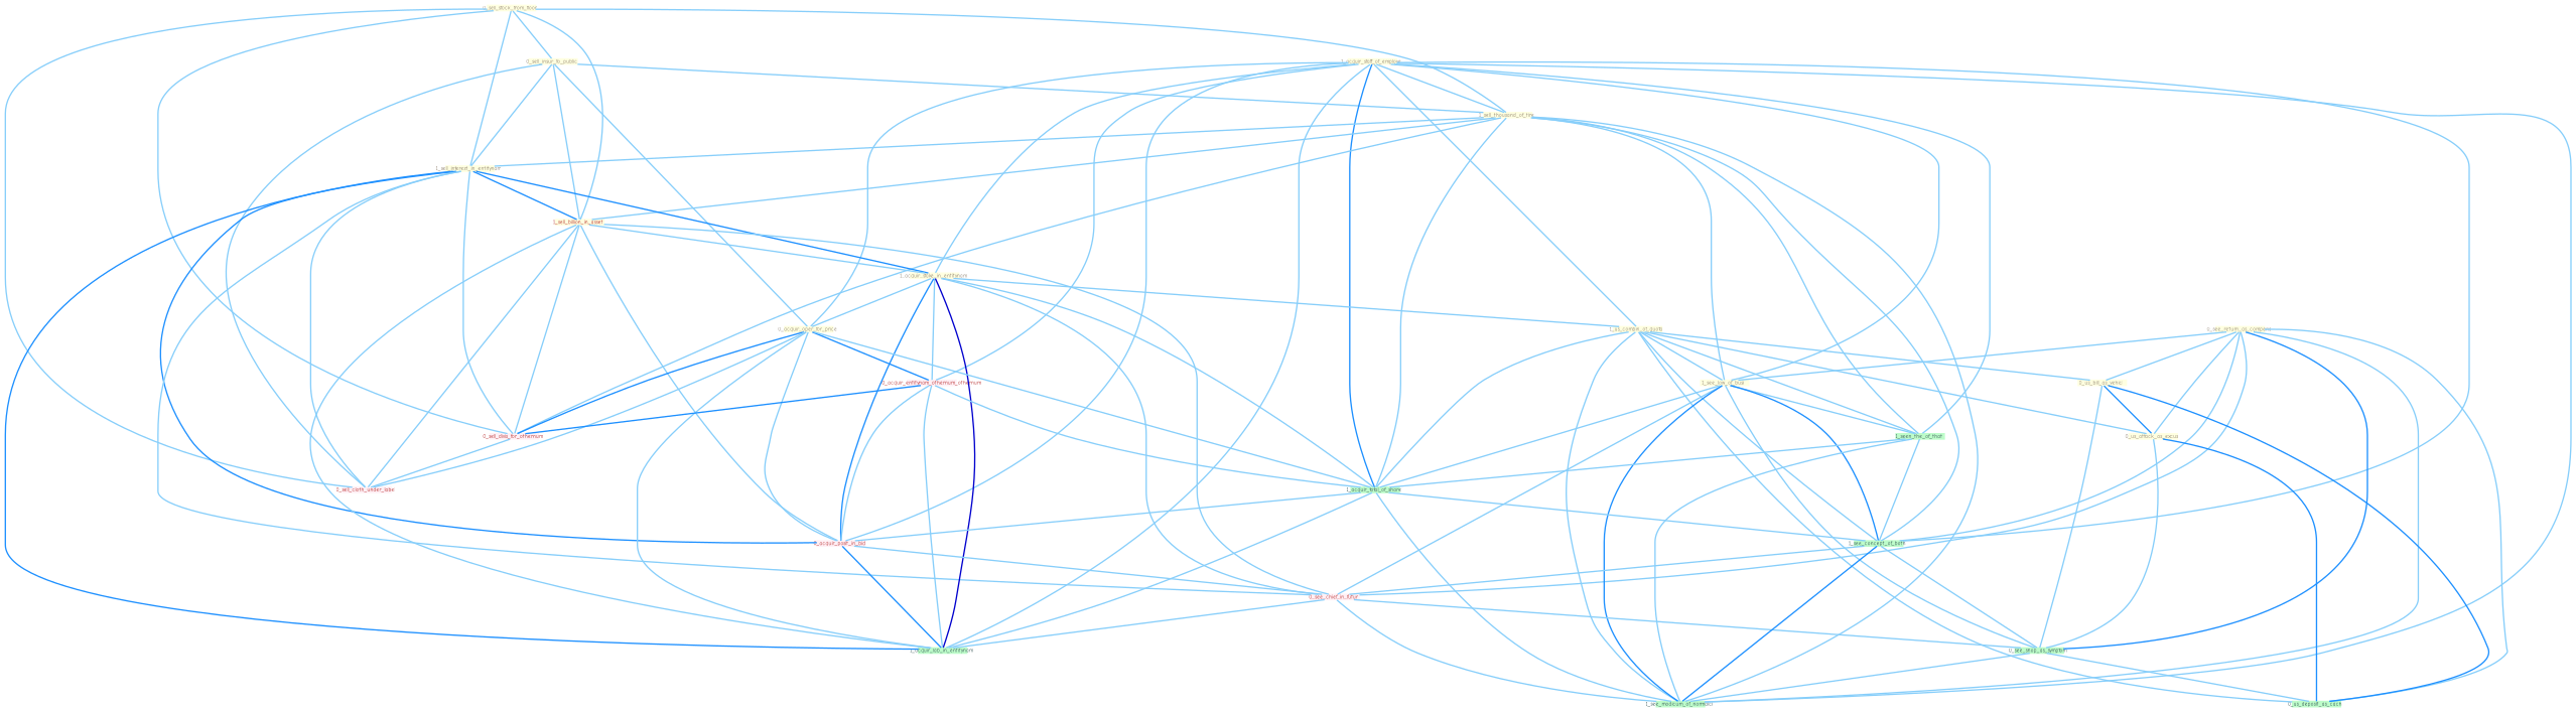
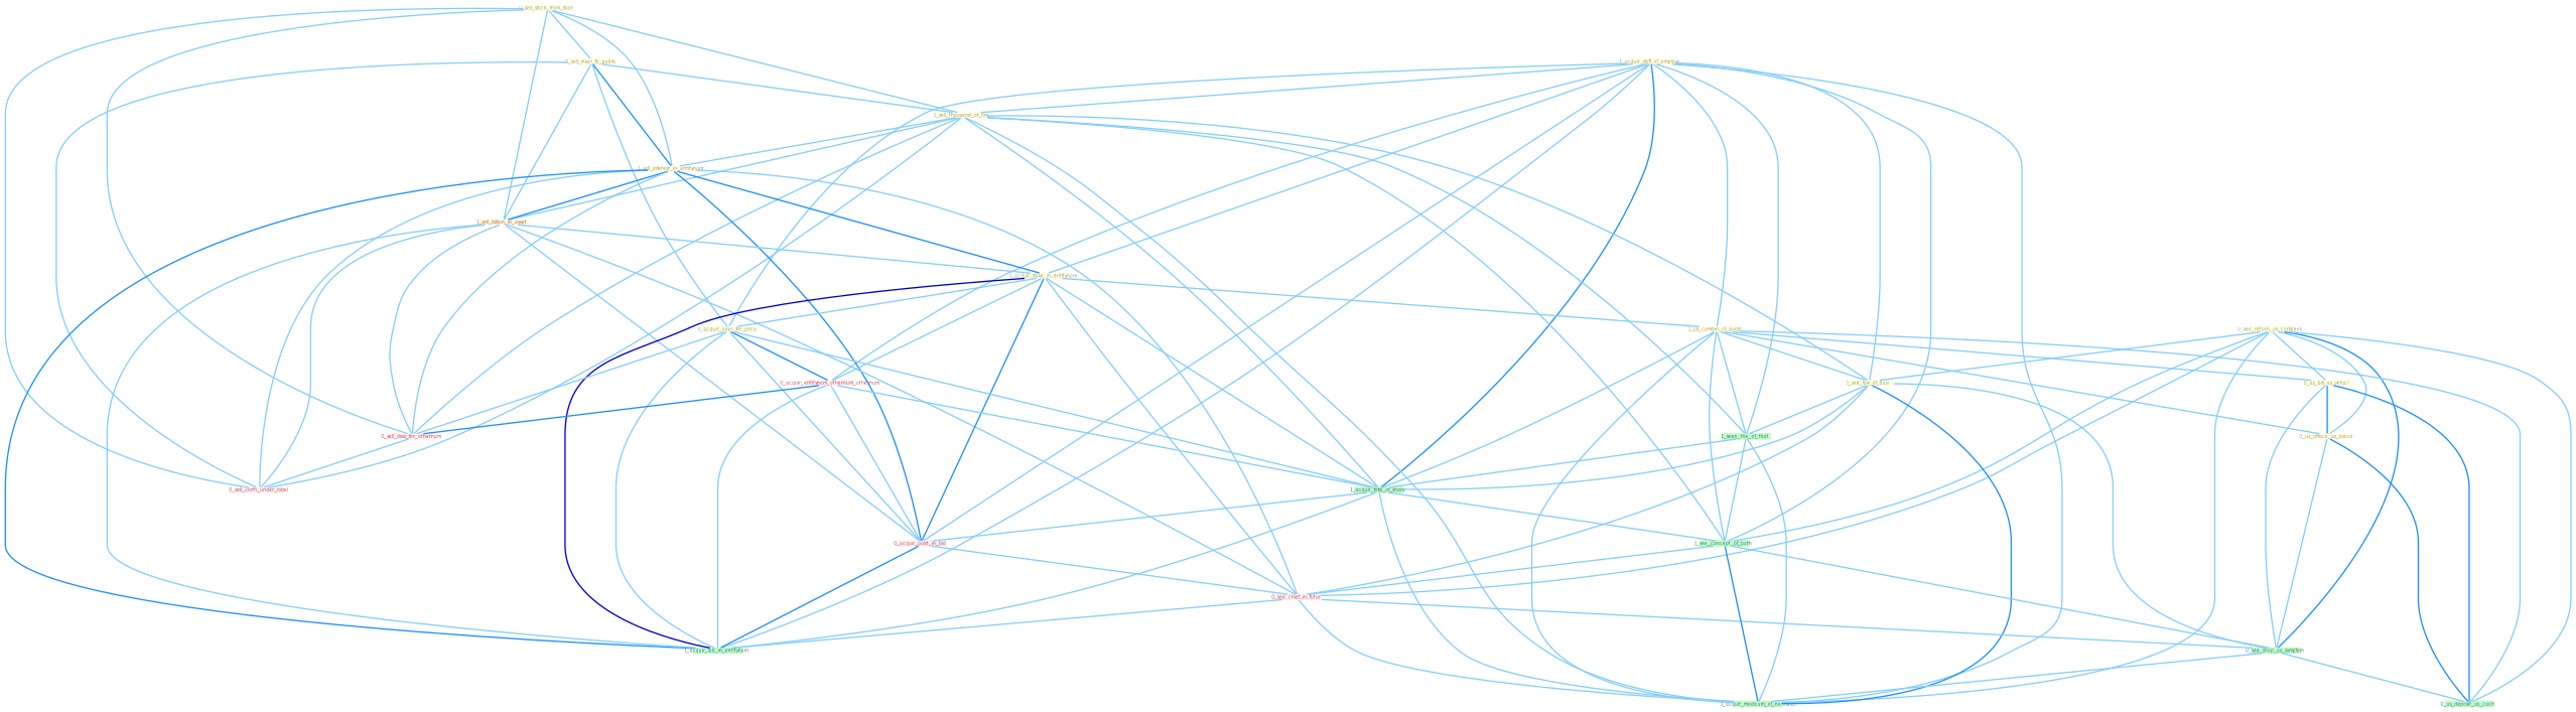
  graph {
    fontname="Comic Neue"
    node [color="#ffffe0" fixedsize=true fontcolor="#8b7d6b" fontname="Comic Neue" fontsize=4 shape=polygon style=filled]
    edge [color="#87cefa" fontname="Comic Neue" w=1]
    "0_sell_stock_from_floor " [height=.06 width=.5]
    "0_sell_insur_to_public " [height=.06 width=.5]
    "1_acquir_staff_of_employe " [height=.06 width=.5]
    "1_sell_thousand_of_tire " [height=.06 width=.5]
    "0_see_return_as_compens " [height=.06 width=.5]
    "1_sell_interest_in_entitynam " [height=.06 width=.5]
    "1_sell_billion_in_asset " [fontcolor="#b22222" height=.06 width=.5]
    "1_us_combin_of_quota " [height=.06 width=.5]
    "1_see_low_of_busi " [height=.06 width=.5]
    "1_acquir_stake_in_entitynam " [height=.06 width=.5]
    "0_us_bill_as_vehicl " [height=.06 width=.5]
    "0_us_attack_as_excus " [height=.06 width=.5]
    "0_acquir_oper_for_price " [height=.06 width=.5]
    n14 [color="#fff0f5" fontcolor="#b22222" height=.06 label="0_acquir_entitynam_othernum_othernum" width=.5]
    "0_sell_divis_for_othernum " [color="#fff0f5" fontcolor="#b22222" height=.06 width=.5]
    "0_sell_cloth_under_label " [color="#fff0f5" fontcolor="#b22222" height=.06 width=.5]
    "0_acquir_posit_in_bid " [color="#fff0f5" fontcolor="#b22222" height=.06 width=.5]
    "0_see_chief_in_futur " [color="#fff0f5" fontcolor="#b22222" height=.06 width=.5]
    "1_seen_the_of_that " [color="#BDFCC9" fontcolor="#2f4f4f" height=.06 width=.5]
    "1_acquir_total_of_share " [color="#BDFCC9" fontcolor="#2f4f4f" height=.06 width=.5]
    "1_see_concept_of_both " [color="#BDFCC9" fontcolor="#2f4f4f" height=.06 width=.5]
    "1_acquir_lab_in_entitynam " [color="#BDFCC9" fontcolor="#2f4f4f" height=.06 width=.5]
-   "1_see_modicum_of_normalci " [color="#BDFCC9" fontcolor="#2f4f4f" height=.06 width=.5]
+   "1_see_modicum_of_normalci " [color="#BDFCC9" fontcolor="#2f4f4f" height=.06 width=.5 label="1_acquir_modicum_of_normalci"]
    "0_see_shop_as_symptom " [color="#BDFCC9" fontcolor="#2f4f4f" height=.06 width=.5]
    "0_us_deposit_as_cach " [color="#BDFCC9" fontcolor="#2f4f4f" height=.06 width=.5]
    subgraph sub_1 {
      "0_sell_stock_from_floor "
      "0_sell_insur_to_public "
      "1_acquir_staff_of_employe "
      "1_sell_thousand_of_tire "
      "0_see_return_as_compens "
      "1_sell_interest_in_entitynam "
      "1_sell_billion_in_asset "
      "1_us_combin_of_quota "
      "1_see_low_of_busi "
      "1_acquir_stake_in_entitynam "
      "0_us_bill_as_vehicl "
      "0_us_attack_as_excus "
      "0_acquir_oper_for_price "
    }
    subgraph sub_2 {
      n14
      "0_sell_divis_for_othernum "
      "0_sell_cloth_under_label "
      "0_acquir_posit_in_bid "
      "0_see_chief_in_futur "
    }
    "0_sell_stock_from_floor " -- "0_sell_insur_to_public "
    "0_sell_stock_from_floor " -- "1_sell_thousand_of_tire "
    "0_sell_stock_from_floor " -- "1_sell_interest_in_entitynam "
    "0_sell_stock_from_floor " -- "1_sell_billion_in_asset "
    "0_sell_stock_from_floor " -- "0_sell_divis_for_othernum "
    "0_sell_stock_from_floor " -- "0_sell_cloth_under_label "
    "0_sell_insur_to_public " -- "1_sell_thousand_of_tire "
-   "0_sell_insur_to_public " -- "1_sell_interest_in_entitynam "
+   "0_sell_insur_to_public " -- "1_sell_interest_in_entitynam " [color="#1e90ff"]
    "0_sell_insur_to_public " -- "1_sell_billion_in_asset "
    "0_sell_insur_to_public " -- "0_acquir_oper_for_price "
    "0_sell_insur_to_public " -- "0_sell_cloth_under_label "
    "1_acquir_staff_of_employe " -- "1_sell_thousand_of_tire "
    "1_acquir_staff_of_employe " -- "1_us_combin_of_quota "
    "1_acquir_staff_of_employe " -- "1_see_low_of_busi "
    "1_acquir_staff_of_employe " -- "1_acquir_stake_in_entitynam "
    "1_acquir_staff_of_employe " -- "0_acquir_oper_for_price "
    "1_acquir_staff_of_employe " -- n14
    "1_acquir_staff_of_employe " -- "0_acquir_posit_in_bid "
    "1_acquir_staff_of_employe " -- "1_seen_the_of_that "
    "1_acquir_staff_of_employe " -- "1_acquir_total_of_share " [color="#1e90ff" w=2]
    "1_acquir_staff_of_employe " -- "1_see_concept_of_both "
    "1_acquir_staff_of_employe " -- "1_acquir_lab_in_entitynam "
    "1_acquir_staff_of_employe " -- "1_see_modicum_of_normalci "
    "1_sell_thousand_of_tire " -- "1_sell_interest_in_entitynam "
    "1_sell_thousand_of_tire " -- "1_sell_billion_in_asset "
    "1_sell_thousand_of_tire " -- "1_see_low_of_busi "
    "1_sell_thousand_of_tire " -- "0_sell_divis_for_othernum "
-   "0_acquir_oper_for_price " -- "0_sell_cloth_under_label "
+   "1_sell_thousand_of_tire " -- "0_sell_cloth_under_label "
    "1_sell_thousand_of_tire " -- "1_seen_the_of_that "
    "1_sell_thousand_of_tire " -- "1_acquir_total_of_share "
    "1_sell_thousand_of_tire " -- "1_see_concept_of_both "
    "1_sell_thousand_of_tire " -- "1_see_modicum_of_normalci "
    "0_see_return_as_compens " -- "1_see_low_of_busi "
    "0_see_return_as_compens " -- "0_us_bill_as_vehicl "
    "0_see_return_as_compens " -- "0_us_attack_as_excus "
    "0_see_return_as_compens " -- "0_see_chief_in_futur "
    "0_see_return_as_compens " -- "1_see_concept_of_both "
    "0_see_return_as_compens " -- "1_see_modicum_of_normalci "
    "0_see_return_as_compens " -- "0_see_shop_as_symptom " [color="#1e90ff" w=2]
    "0_see_return_as_compens " -- "0_us_deposit_as_cach "
    "1_sell_interest_in_entitynam " -- "1_sell_billion_in_asset " [color="#1e90ff" w=2]
    "1_sell_interest_in_entitynam " -- "1_acquir_stake_in_entitynam " [color="#1e90ff" w=2]
    "1_sell_interest_in_entitynam " -- "0_sell_divis_for_othernum "
    "1_sell_interest_in_entitynam " -- "0_sell_cloth_under_label "
    "1_sell_interest_in_entitynam " -- "0_acquir_posit_in_bid " [color="#1e90ff"]
    "1_sell_interest_in_entitynam " -- "0_see_chief_in_futur "
    "1_sell_interest_in_entitynam " -- "1_acquir_lab_in_entitynam " [color="#1e90ff" w=2]
    "1_sell_billion_in_asset " -- "1_acquir_stake_in_entitynam "
    "1_sell_billion_in_asset " -- "0_sell_divis_for_othernum "
    "1_sell_billion_in_asset " -- "0_sell_cloth_under_label "
    "1_sell_billion_in_asset " -- "0_acquir_posit_in_bid "
    "1_sell_billion_in_asset " -- "0_see_chief_in_futur "
    "1_sell_billion_in_asset " -- "1_acquir_lab_in_entitynam "
    "1_us_combin_of_quota " -- "1_see_low_of_busi "
    "1_us_combin_of_quota " -- "0_us_bill_as_vehicl "
    "1_us_combin_of_quota " -- "0_us_attack_as_excus "
    "1_us_combin_of_quota " -- "1_seen_the_of_that "
    "1_us_combin_of_quota " -- "1_acquir_total_of_share "
    "1_us_combin_of_quota " -- "1_see_concept_of_both "
    "1_us_combin_of_quota " -- "1_see_modicum_of_normalci "
    "1_us_combin_of_quota " -- "0_us_deposit_as_cach "
    "1_see_low_of_busi " -- "0_see_chief_in_futur "
    "1_see_low_of_busi " -- "1_seen_the_of_that "
    "1_see_low_of_busi " -- "1_acquir_total_of_share "
-   "1_see_low_of_busi " -- "1_see_concept_of_both " [color="#1e90ff" w=2]
    "1_see_low_of_busi " -- "1_see_modicum_of_normalci " [color="#1e90ff" w=2]
    "1_see_low_of_busi " -- "0_see_shop_as_symptom "
    "1_acquir_stake_in_entitynam " -- "1_us_combin_of_quota "
    "1_acquir_stake_in_entitynam " -- "0_acquir_oper_for_price "
    "1_acquir_stake_in_entitynam " -- n14
    "1_acquir_stake_in_entitynam " -- "0_acquir_posit_in_bid " [color="#1e90ff" w=2]
    "1_acquir_stake_in_entitynam " -- "0_see_chief_in_futur "
    "1_acquir_stake_in_entitynam " -- "1_acquir_total_of_share "
    "1_acquir_stake_in_entitynam " -- "1_acquir_lab_in_entitynam " [color="#0000cd" w=3]
    "0_us_bill_as_vehicl " -- "0_us_attack_as_excus " [color="#1e90ff" w=2]
    "0_us_bill_as_vehicl " -- "0_see_shop_as_symptom "
    "0_us_bill_as_vehicl " -- "0_us_deposit_as_cach " [color="#1e90ff" w=2]
    "0_us_attack_as_excus " -- "0_see_shop_as_symptom "
    "0_us_attack_as_excus " -- "0_us_deposit_as_cach " [color="#1e90ff" w=2]
    "0_acquir_oper_for_price " -- n14 [color="#1e90ff" w=2]
-   "0_acquir_oper_for_price " -- "0_sell_divis_for_othernum " [color="#1e90ff"]
+   "0_acquir_oper_for_price " -- "0_sell_divis_for_othernum "
    "0_acquir_oper_for_price " -- "0_acquir_posit_in_bid "
    "0_acquir_oper_for_price " -- "1_acquir_total_of_share "
    "0_acquir_oper_for_price " -- "1_acquir_lab_in_entitynam "
    n14 -- "0_sell_divis_for_othernum " [color="#1e90ff" w=2]
    n14 -- "0_acquir_posit_in_bid "
    n14 -- "1_acquir_total_of_share "
    n14 -- "1_acquir_lab_in_entitynam "
    "0_sell_divis_for_othernum " -- "0_sell_cloth_under_label "
    "0_acquir_posit_in_bid " -- "0_see_chief_in_futur "
    "0_acquir_posit_in_bid " -- "1_acquir_lab_in_entitynam " [color="#1e90ff" w=2]
    "0_see_chief_in_futur " -- "1_acquir_lab_in_entitynam "
    "0_see_chief_in_futur " -- "1_see_modicum_of_normalci "
    "0_see_chief_in_futur " -- "0_see_shop_as_symptom "
    "1_seen_the_of_that " -- "1_acquir_total_of_share "
    "1_seen_the_of_that " -- "1_see_concept_of_both "
    "1_seen_the_of_that " -- "1_see_modicum_of_normalci "
    "1_acquir_total_of_share " -- "0_acquir_posit_in_bid "
    "1_acquir_total_of_share " -- "1_see_concept_of_both "
    "1_acquir_total_of_share " -- "1_acquir_lab_in_entitynam "
    "1_acquir_total_of_share " -- "1_see_modicum_of_normalci "
    "1_see_concept_of_both " -- "0_see_chief_in_futur "
    "1_see_concept_of_both " -- "1_see_modicum_of_normalci " [color="#1e90ff" w=2]
    "1_see_concept_of_both " -- "0_see_shop_as_symptom "
    "0_see_shop_as_symptom " -- "1_see_modicum_of_normalci "
    "0_see_shop_as_symptom " -- "0_us_deposit_as_cach "
  }
